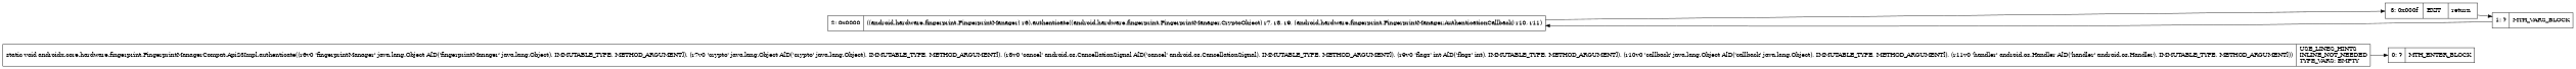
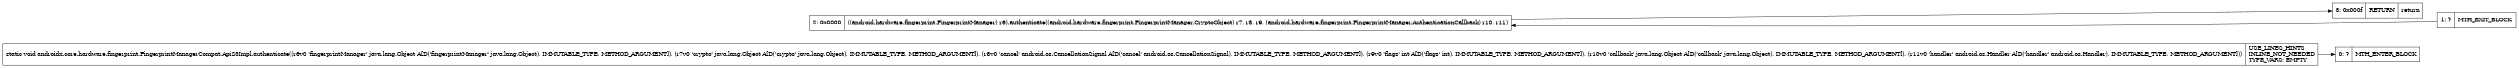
  digraph {
    rankdir=LR
    node [shape=record]
    n1 [label="{0\:\ ?|MTH_ENTER_BLOCK\l}"]
    n2 [label="{2\:\ 0x0000|((android.hardware.fingerprint.FingerprintManager) r6).authenticate((android.hardware.fingerprint.FingerprintManager.CryptoObject) r7, r8, r9, (android.hardware.fingerprint.FingerprintManager.AuthenticationCallback) r10, r11)\l}"]
-   n3 [label="{3\:\ 0x000f|EXIT\l|return\l}"]
-   n4 [label="{1\:\ ?|MTH_VARS_BLOCK\l}"]
+   n3 [label="{3\:\ 0x000f|RETURN\l|return\l}"]
+   n4 [label="{1\:\ ?|MTH_EXIT_BLOCK\l}"]
    n5 [label="{static void androidx.core.hardware.fingerprint.FingerprintManagerCompat.Api23Impl.authenticate((r6v0 'fingerprintManager' java.lang.Object A[D('fingerprintManager' java.lang.Object), IMMUTABLE_TYPE, METHOD_ARGUMENT]), (r7v0 'crypto' java.lang.Object A[D('crypto' java.lang.Object), IMMUTABLE_TYPE, METHOD_ARGUMENT]), (r8v0 'cancel' android.os.CancellationSignal A[D('cancel' android.os.CancellationSignal), IMMUTABLE_TYPE, METHOD_ARGUMENT]), (r9v0 'flags' int A[D('flags' int), IMMUTABLE_TYPE, METHOD_ARGUMENT]), (r10v0 'callback' java.lang.Object A[D('callback' java.lang.Object), IMMUTABLE_TYPE, METHOD_ARGUMENT]), (r11v0 'handler' android.os.Handler A[D('handler' android.os.Handler), IMMUTABLE_TYPE, METHOD_ARGUMENT]))  | USE_LINES_HINTS\lINLINE_NOT_NEEDED\lTYPE_VARS: EMPTY\l}"]
    n2 -> n3
-   n3 -> n4
    n4 -> n2
    n5 -> n1
  }
